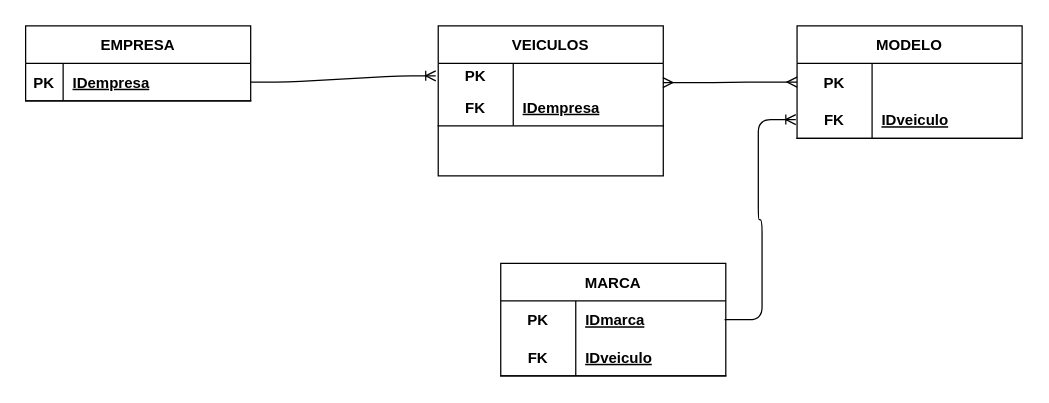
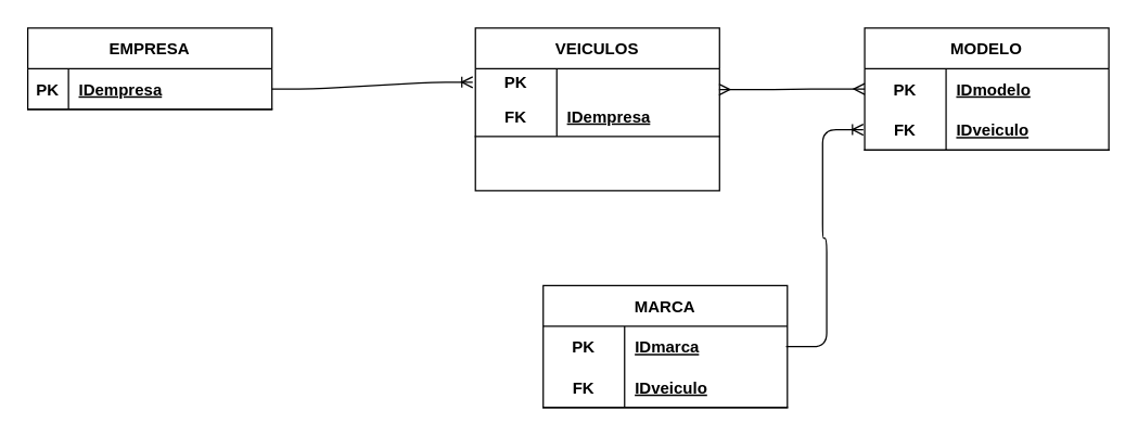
  <mxCell id="0" />
  <mxCell id="1" parent="0" />
  <mxCell id="2" value="EMPRESA" style="shape=table;startSize=30;container=1;collapsible=1;childLayout=tableLayout;fixedRows=1;rowLines=0;fontStyle=1;align=center;resizeLast=1;" vertex="1" parent="1"><mxGeometry x="20" width="180" height="60" as="geometry" y="20" /></mxCell>
  <mxCell id="3" value="" style="shape=partialRectangle;collapsible=0;dropTarget=0;pointerEvents=0;fillColor=none;top=0;left=0;bottom=1;right=0;points=[[0,0.5],[1,0.5]];portConstraint=eastwest;" vertex="1" parent="2"><mxGeometry y="30" width="180" height="30" as="geometry" /></mxCell>
  <mxCell id="4" value="PK" style="shape=partialRectangle;connectable=0;fillColor=none;top=0;left=0;bottom=0;right=0;fontStyle=1;overflow=hidden;" vertex="1" parent="3"><mxGeometry width="30" height="30" as="geometry" /></mxCell>
  <mxCell id="5" value="IDempresa" style="shape=partialRectangle;connectable=0;fillColor=none;top=0;left=0;bottom=0;right=0;align=left;spacingLeft=6;fontStyle=5;overflow=hidden;" vertex="1" parent="3"><mxGeometry x="30" width="150" height="30" as="geometry" /></mxCell>
  <mxCell id="6" value="VEICULOS" style="shape=table;startSize=30;container=1;collapsible=1;childLayout=tableLayout;fixedRows=1;rowLines=0;fontStyle=1;align=center;resizeLast=1;" vertex="1" parent="1"><mxGeometry x="350" width="180" height="120" as="geometry" y="20" /></mxCell>
  <mxCell id="7" value="" style="shape=partialRectangle;collapsible=0;dropTarget=0;pointerEvents=0;fillColor=none;top=0;left=0;bottom=0;right=0;points=[[0,0.5],[1,0.5]];portConstraint=eastwest;" vertex="1" parent="6"><mxGeometry y="30" width="180" height="20" as="geometry" /></mxCell>
  <mxCell id="8" value="PK" style="shape=partialRectangle;connectable=0;fillColor=none;top=0;left=0;bottom=0;right=0;fontStyle=1;overflow=hidden;" vertex="1" parent="7"><mxGeometry width="60" height="20" as="geometry" /></mxCell>
  <mxCell id="9" value="" style="shape=partialRectangle;collapsible=0;dropTarget=0;pointerEvents=0;fillColor=none;top=0;left=0;bottom=1;right=0;points=[[0,0.5],[1,0.5]];portConstraint=eastwest;" vertex="1" parent="6"><mxGeometry y="50" width="180" height="30" as="geometry" /></mxCell>
  <mxCell id="10" value="FK" style="shape=partialRectangle;connectable=0;fillColor=none;top=0;left=0;bottom=0;right=0;fontStyle=1;overflow=hidden;" vertex="1" parent="9"><mxGeometry width="60" height="30" as="geometry" /></mxCell>
  <mxCell id="11" value="IDempresa" style="shape=partialRectangle;connectable=0;fillColor=none;top=0;left=0;bottom=0;right=0;align=left;spacingLeft=6;fontStyle=5;overflow=hidden;" vertex="1" parent="9"><mxGeometry x="60" width="120" height="30" as="geometry" /></mxCell>
  <mxCell id="12" value="" style="shape=partialRectangle;collapsible=0;dropTarget=0;pointerEvents=0;fillColor=none;top=0;left=0;bottom=0;right=0;points=[[0,0.5],[1,0.5]];portConstraint=eastwest;" vertex="1" parent="6"><mxGeometry y="80" width="180" height="30" as="geometry" /></mxCell>
  <mxCell id="13" value="" style="shape=partialRectangle;connectable=0;fillColor=none;top=0;left=0;bottom=0;right=0;editable=1;overflow=hidden;" vertex="1" parent="12"><mxGeometry width="60" height="30" as="geometry" /></mxCell>
  <mxCell id="14" value="" style="edgeStyle=entityRelationEdgeStyle;fontSize=12;html=1;endArrow=ERoneToMany;exitX=1;exitY=0.5;exitDx=0;exitDy=0;" edge="1" parent="1" source="3"><mxGeometry width="100" height="100" relative="1" as="geometry"><mxPoint x="330" y="280" as="sourcePoint" /><mxPoint x="348" y="60" as="targetPoint" /></mxGeometry></mxCell>
  <mxCell id="15" value="MODELO" style="shape=table;startSize=30;container=1;collapsible=1;childLayout=tableLayout;fixedRows=1;rowLines=0;fontStyle=1;align=center;resizeLast=1;" vertex="1" parent="1"><mxGeometry x="637" width="180" height="90" as="geometry" y="20" /></mxCell>
  <mxCell id="16" value="" style="shape=partialRectangle;collapsible=0;dropTarget=0;pointerEvents=0;fillColor=none;top=0;left=0;bottom=0;right=0;points=[[0,0.5],[1,0.5]];portConstraint=eastwest;" vertex="1" parent="15"><mxGeometry y="30" width="180" height="30" as="geometry" /></mxCell>
  <mxCell id="17" value="PK" style="shape=partialRectangle;connectable=0;fillColor=none;top=0;left=0;bottom=0;right=0;fontStyle=1;overflow=hidden;" vertex="1" parent="16"><mxGeometry width="60" height="30" as="geometry" /></mxCell>
+ <mxCell id="18" value="IDmodelo" style="shape=partialRectangle;connectable=0;fillColor=none;top=0;left=0;bottom=0;right=0;align=left;spacingLeft=6;fontStyle=5;overflow=hidden;" vertex="1" parent="16"><mxGeometry x="60" width="120" height="30" as="geometry" /></mxCell>
  <mxCell id="19" value="" style="shape=partialRectangle;collapsible=0;dropTarget=0;pointerEvents=0;fillColor=none;top=0;left=0;bottom=1;right=0;points=[[0,0.5],[1,0.5]];portConstraint=eastwest;" vertex="1" parent="15"><mxGeometry y="60" width="180" height="30" as="geometry" /></mxCell>
  <mxCell id="20" value="FK" style="shape=partialRectangle;connectable=0;fillColor=none;top=0;left=0;bottom=0;right=0;fontStyle=1;overflow=hidden;" vertex="1" parent="19"><mxGeometry width="60" height="30" as="geometry" /></mxCell>
  <mxCell id="21" value="IDveiculo" style="shape=partialRectangle;connectable=0;fillColor=none;top=0;left=0;bottom=0;right=0;align=left;spacingLeft=6;fontStyle=5;overflow=hidden;" vertex="1" parent="19"><mxGeometry x="60" width="120" height="30" as="geometry" /></mxCell>
  <mxCell id="22" value="" style="edgeStyle=entityRelationEdgeStyle;fontSize=12;html=1;endArrow=ERmany;startArrow=ERmany;entryX=0;entryY=0.5;entryDx=0;entryDy=0;exitX=0.998;exitY=0.771;exitDx=0;exitDy=0;exitPerimeter=0;" edge="1" parent="1" source="7" target="16"><mxGeometry width="100" height="100" relative="1" as="geometry"><mxPoint x="500" y="220" as="sourcePoint" /><mxPoint x="600" y="120" as="targetPoint" /></mxGeometry></mxCell>
  <mxCell id="23" value="MARCA" style="shape=table;startSize=30;container=1;collapsible=1;childLayout=tableLayout;fixedRows=1;rowLines=0;fontStyle=1;align=center;resizeLast=1;" vertex="1" parent="1"><mxGeometry x="400" y="210" width="180" height="90" as="geometry" /></mxCell>
  <mxCell id="24" value="" style="shape=partialRectangle;collapsible=0;dropTarget=0;pointerEvents=0;fillColor=none;top=0;left=0;bottom=0;right=0;points=[[0,0.5],[1,0.5]];portConstraint=eastwest;" vertex="1" parent="23"><mxGeometry y="30" width="180" height="30" as="geometry" /></mxCell>
  <mxCell id="25" value="PK" style="shape=partialRectangle;connectable=0;fillColor=none;top=0;left=0;bottom=0;right=0;fontStyle=1;overflow=hidden;" vertex="1" parent="24"><mxGeometry width="60" height="30" as="geometry" /></mxCell>
  <mxCell id="26" value="IDmarca" style="shape=partialRectangle;connectable=0;fillColor=none;top=0;left=0;bottom=0;right=0;align=left;spacingLeft=6;fontStyle=5;overflow=hidden;" vertex="1" parent="24"><mxGeometry x="60" width="120" height="30" as="geometry" /></mxCell>
  <mxCell id="27" value="" style="shape=partialRectangle;collapsible=0;dropTarget=0;pointerEvents=0;fillColor=none;top=0;left=0;bottom=1;right=0;points=[[0,0.5],[1,0.5]];portConstraint=eastwest;" vertex="1" parent="23"><mxGeometry y="60" width="180" height="30" as="geometry" /></mxCell>
  <mxCell id="28" value="FK" style="shape=partialRectangle;connectable=0;fillColor=none;top=0;left=0;bottom=0;right=0;fontStyle=1;overflow=hidden;" vertex="1" parent="27"><mxGeometry width="60" height="30" as="geometry" /></mxCell>
  <mxCell id="29" value="IDveiculo" style="shape=partialRectangle;connectable=0;fillColor=none;top=0;left=0;bottom=0;right=0;align=left;spacingLeft=6;fontStyle=5;overflow=hidden;" vertex="1" parent="27"><mxGeometry x="60" width="120" height="30" as="geometry" /></mxCell>
  <mxCell id="30" value="" style="edgeStyle=entityRelationEdgeStyle;fontSize=12;html=1;endArrow=ERoneToMany;" edge="1" parent="1"><mxGeometry width="100" height="100" relative="1" as="geometry"><mxPoint x="579" y="255" as="sourcePoint" /><mxPoint x="636" y="95" as="targetPoint" /></mxGeometry></mxCell>
